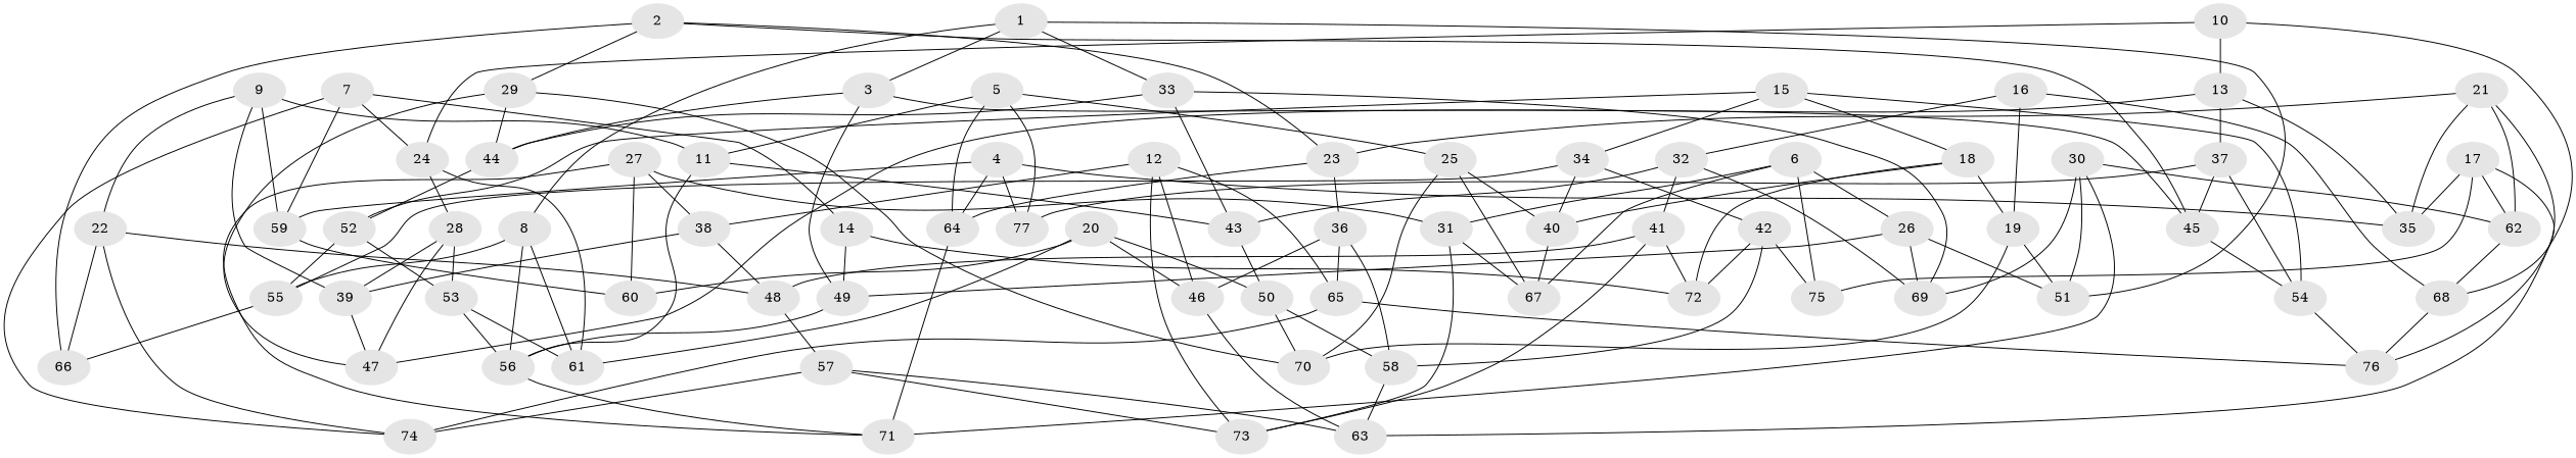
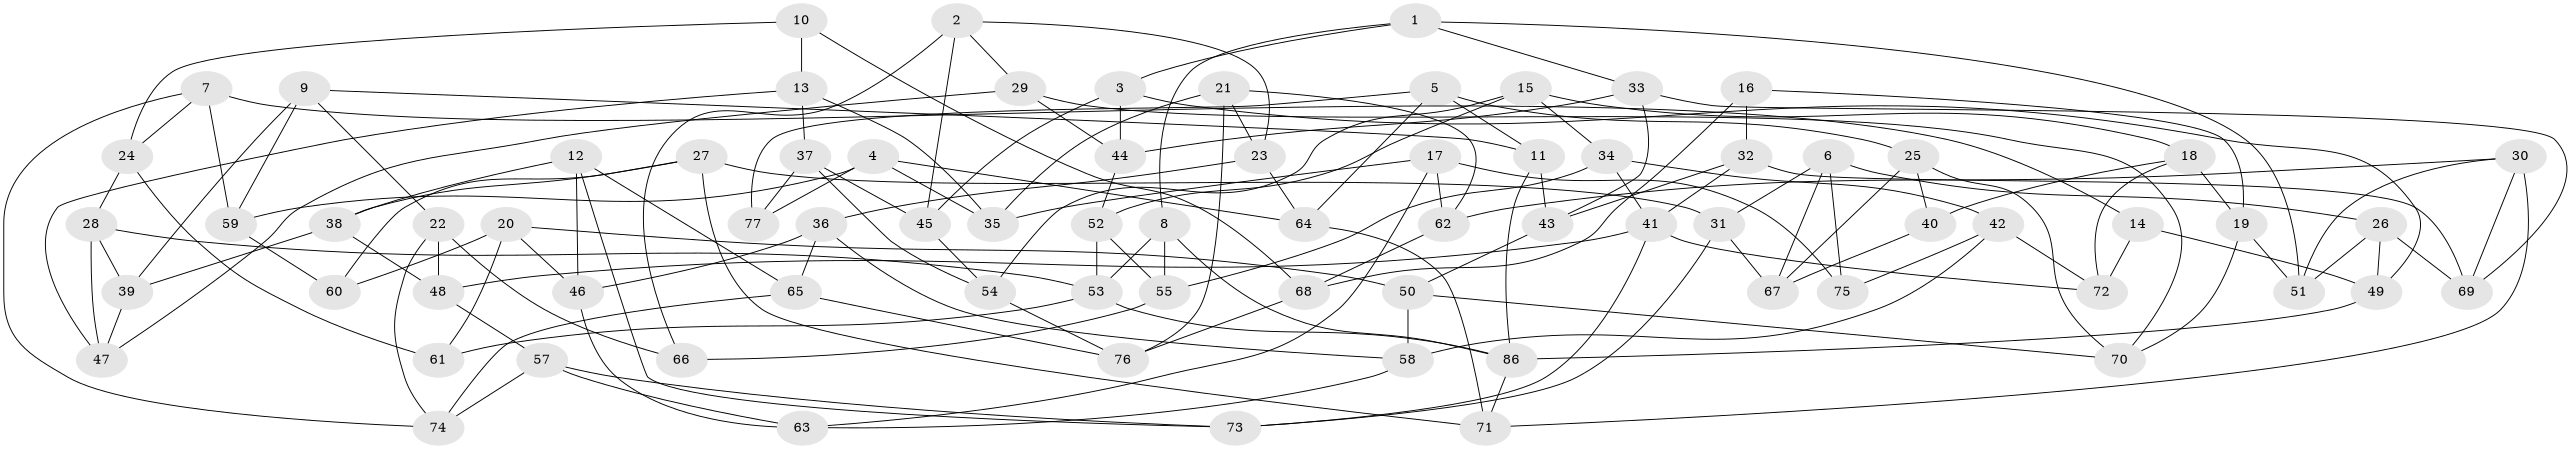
  graph {
    node [color=gray90 style=filled]
    1
    3
    8
    33
    51
    45
    44
    49
    55
-   56
+   56 [label=86]
    61
    43
    69
    2
    23
    29
    66
    64
    36
    47
    70
    54
    52
    4
    35
    59
    77
    60
    71
    5
    11
    25
    67
    40
    6
    26
    31
    75
    73
    7
    14
    24
    74
    72
    28
    9
    22
    39
    48
    10
    13
    68
    37
    76
    50
    12
    38
    46
    65
    63
    15
    18
    34
    19
    42
    53
    16
    32
    41
    17
    62
    20
    58
    21
    57
    27
    30
    1 -- 3
    1 -- 8
    1 -- 33
    1 -- 51
    3 -- 45
    3 -- 44
    3 -- 49
    8 -- 55
    8 -- 56
-   8 -- 61
+   8 -- 53
    33 -- 44
    33 -- 43
    33 -- 69
    45 -- 54
    44 -- 52
    49 -- 56
    55 -- 66
    56 -- 71
    43 -- 50
    2 -- 45
    2 -- 23
    2 -- 29
    2 -- 66
    23 -- 64
    23 -- 36
    29 -- 44
    29 -- 47
    29 -- 70
    64 -- 71
    36 -- 46
    36 -- 65
    36 -- 58
    54 -- 76
    52 -- 55
    52 -- 53
    4 -- 64
    4 -- 35
    4 -- 59
    4 -- 77
    59 -- 60
    5 -- 64
    5 -- 77
    5 -- 11
    5 -- 25
    11 -- 56
    11 -- 43
    25 -- 70
    25 -- 67
    25 -- 40
    40 -- 67
    6 -- 67
    6 -- 26
    6 -- 31
    6 -- 75
    26 -- 51
    26 -- 49
    26 -- 69
    31 -- 67
    31 -- 73
    7 -- 59
    7 -- 14
    7 -- 24
    7 -- 74
    14 -- 49
    14 -- 72
    24 -- 61
    24 -- 28
    28 -- 47
    28 -- 39
    28 -- 53
    9 -- 59
    9 -- 11
    9 -- 22
    9 -- 39
    22 -- 66
    22 -- 74
    22 -- 48
    39 -- 47
    48 -- 57
    10 -- 24
    10 -- 13
    10 -- 68
    13 -- 47
    13 -- 35
    13 -- 37
    68 -- 76
    37 -- 45
    37 -- 54
    37 -- 77
    50 -- 70
    50 -- 58
    12 -- 73
    12 -- 38
    12 -- 46
    12 -- 65
    38 -- 39
    38 -- 48
    46 -- 63
    65 -- 74
    65 -- 76
    15 -- 54
    15 -- 52
    15 -- 18
    15 -- 34
    18 -- 40
    18 -- 72
    18 -- 19
    34 -- 55
-   34 -- 40
+   34 -- 41
    34 -- 42
    19 -- 51
    19 -- 70
    42 -- 75
    42 -- 72
    42 -- 58
    53 -- 56
    53 -- 61
    16 -- 68
    16 -- 19
    16 -- 32
    32 -- 43
    32 -- 69
    32 -- 41
    41 -- 73
    41 -- 72
    41 -- 48
    17 -- 35
    17 -- 75
    17 -- 63
    17 -- 62
    62 -- 68
    20 -- 61
    20 -- 60
    20 -- 50
    20 -- 46
    58 -- 63
    21 -- 23
    21 -- 35
    21 -- 76
    21 -- 62
    57 -- 73
    57 -- 74
    57 -- 63
    27 -- 60
    27 -- 71
    27 -- 31
    27 -- 38
    30 -- 51
    30 -- 69
    30 -- 71
    30 -- 62
  }
